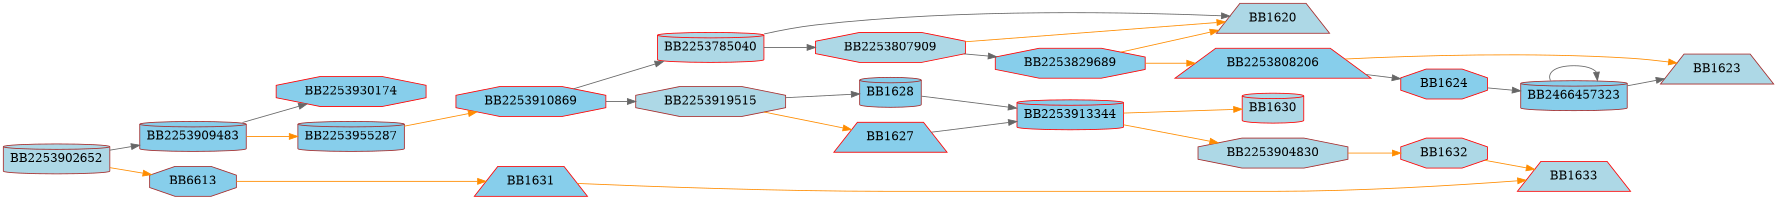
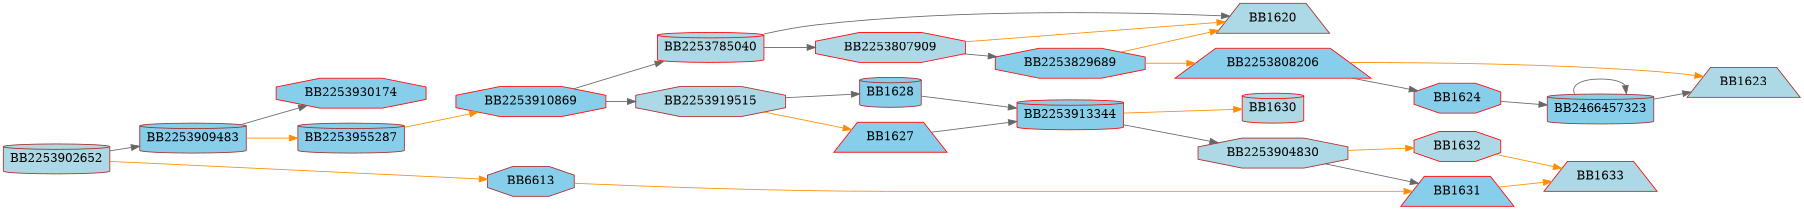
  digraph {
    rankdir=LR
    node [color=red fillcolor=skyblue shape=octagon style=filled]
    edge [color=gray40]
    BB2253902652 [color=brown fillcolor=lightblue shape=cylinder]
    BB2253909483 [color=brown shape=cylinder]
    n3 [color=brown label=BB6613]
    BB2253955287 [color=brown shape=cylinder]
    BB2253930174
    BB1631 [shape=trapezium]
    BB2253910869
    BB1633 [fillcolor=lightblue shape=trapezium]
    BB2253919515 [color=brown fillcolor=lightblue]
    BB2253785040 [fillcolor=lightblue shape=cylinder]
    BB1627 [shape=trapezium]
    BB1628 [color=brown shape=cylinder]
    BB2253807909 [fillcolor=lightblue]
    BB1620 [color=brown fillcolor=lightblue shape=trapezium]
    BB2253913344 [shape=cylinder]
    BB2253829689
    BB2253808206 [shape=trapezium]
    BB1623 [color=brown fillcolor=lightblue shape=trapezium]
    BB1624
    BB2466457323 [color=brown shape=cylinder]
    BB2253904830 [color=brown fillcolor=lightblue]
    BB1630 [fillcolor=lightblue shape=cylinder]
    BB1632 [fillcolor=lightblue]
    BB2253902652 -> BB2253909483
    BB2253902652 -> n3 [color=darkorange]
    BB2253909483 -> BB2253955287 [color=darkorange]
    BB2253909483 -> BB2253930174
    n3 -> BB1631 [color=darkorange]
    BB2253955287 -> BB2253910869 [color=darkorange]
    BB1631 -> BB1633 [color=darkorange]
    BB2253910869 -> BB2253919515
    BB2253910869 -> BB2253785040
    BB2253919515 -> BB1627 [color=darkorange]
    BB2253919515 -> BB1628
    BB2253785040 -> BB2253807909
    BB2253785040 -> BB1620
    BB1627 -> BB2253913344
    BB1628 -> BB2253913344
    BB2253807909 -> BB1620 [color=darkorange]
    BB2253807909 -> BB2253829689
-   BB2253913344 -> BB2253904830 [color=darkorange]
+   BB2253913344 -> BB2253904830
    BB2253913344 -> BB1630 [color=darkorange]
    BB2253829689 -> BB1620 [color=darkorange]
    BB2253829689 -> BB2253808206 [color=darkorange]
    BB2253808206 -> BB1623 [color=darkorange]
    BB2253808206 -> BB1624
    BB1624 -> BB2466457323
    BB2466457323 -> BB1623
    BB2466457323 -> BB2466457323
+   BB2253904830 -> BB1631
    BB2253904830 -> BB1632 [color=darkorange]
    BB1632 -> BB1633 [color=darkorange]
  }
